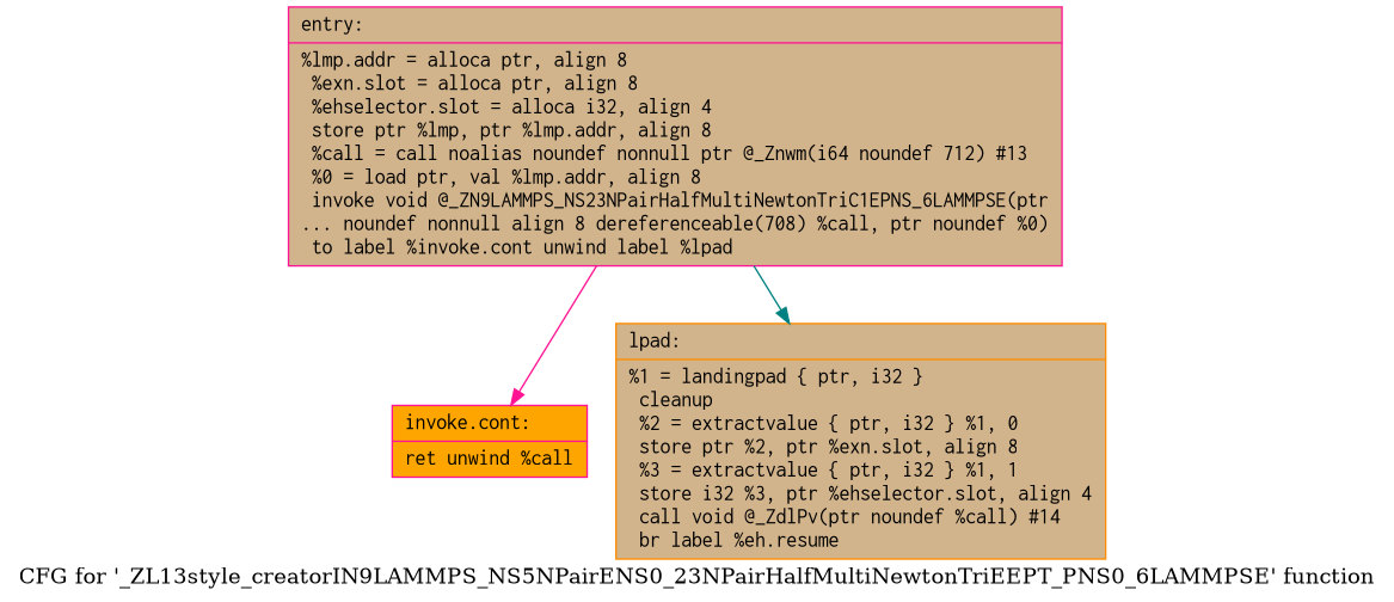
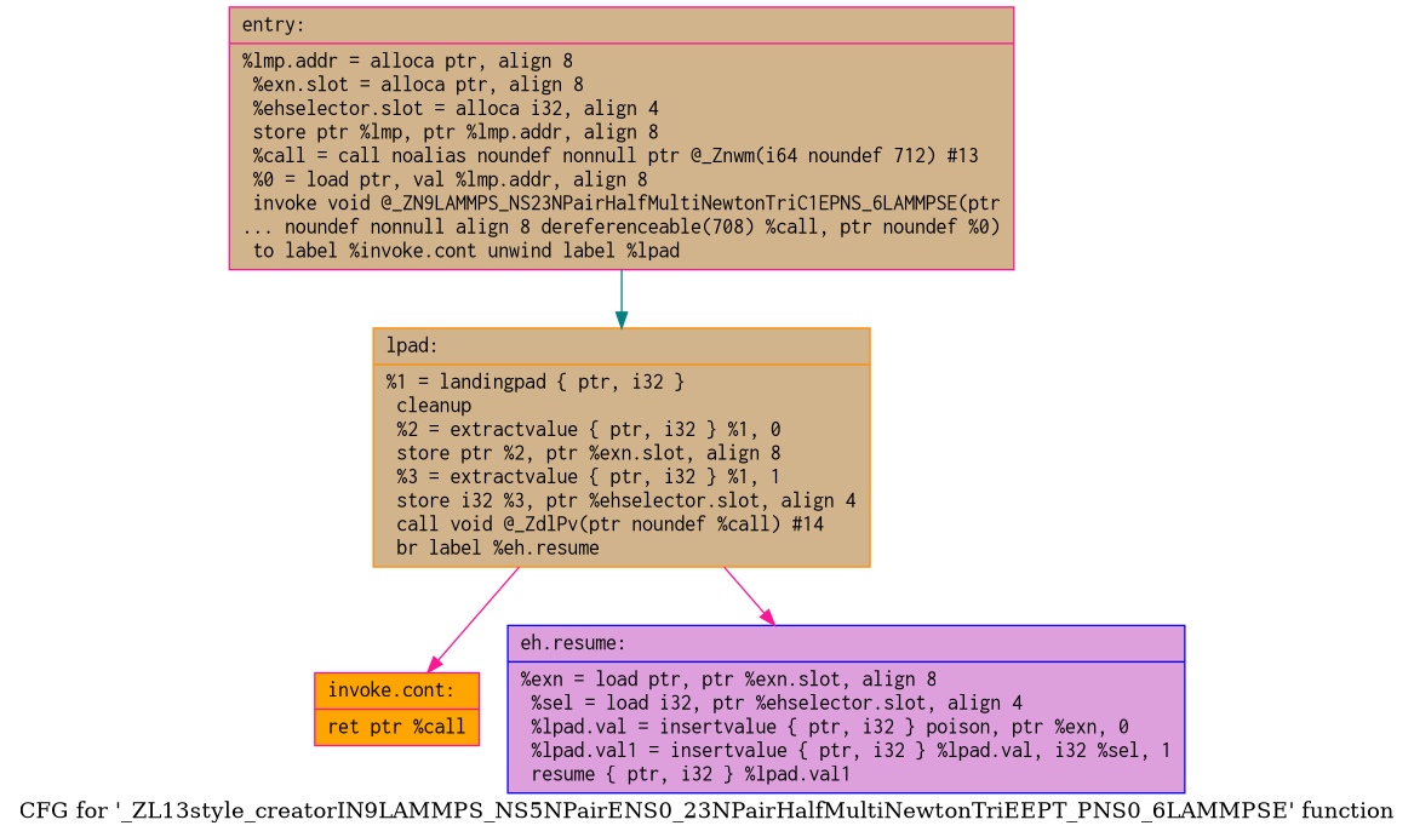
  digraph {
    label="CFG for '_ZL13style_creatorIN9LAMMPS_NS5NPairENS0_23NPairHalfMultiNewtonTriEEPT_PNS0_6LAMMPSE' function"
    node [color=deeppink fillcolor=tan fontname=Courier shape=record style=filled]
    edge [color=deeppink style=solid]
    n1 [label="{entry:\l|  %lmp.addr = alloca ptr, align 8\l  %exn.slot = alloca ptr, align 8\l  %ehselector.slot = alloca i32, align 4\l  store ptr %lmp, ptr %lmp.addr, align 8\l  %call = call noalias noundef nonnull ptr @_Znwm(i64 noundef 712) #13\l  %0 = load ptr, val %lmp.addr, align 8\l  invoke void @_ZN9LAMMPS_NS23NPairHalfMultiNewtonTriC1EPNS_6LAMMPSE(ptr\l... noundef nonnull align 8 dereferenceable(708) %call, ptr noundef %0)\l          to label %invoke.cont unwind label %lpad\l}"]
-   n2 [fillcolor=orange label="{invoke.cont:\l|  ret unwind %call\l}"]
+   n2 [fillcolor=orange label="{invoke.cont:\l|  ret ptr %call\l}"]
    n3 [color=darkorange label="{lpad:\l|  %1 = landingpad \{ ptr, i32 \}\l          cleanup\l  %2 = extractvalue \{ ptr, i32 \} %1, 0\l  store ptr %2, ptr %exn.slot, align 8\l  %3 = extractvalue \{ ptr, i32 \} %1, 1\l  store i32 %3, ptr %ehselector.slot, align 4\l  call void @_ZdlPv(ptr noundef %call) #14\l  br label %eh.resume\l}"]
-   n1 -> n2
+   n4 [color=blue fillcolor=plum label="{eh.resume:\l|  %exn = load ptr, ptr %exn.slot, align 8\l  %sel = load i32, ptr %ehselector.slot, align 4\l  %lpad.val = insertvalue \{ ptr, i32 \} poison, ptr %exn, 0\l  %lpad.val1 = insertvalue \{ ptr, i32 \} %lpad.val, i32 %sel, 1\l  resume \{ ptr, i32 \} %lpad.val1\l}"]
+   n3 -> n2
    n1 -> n3 [color=teal]
+   n3 -> n4
  }
